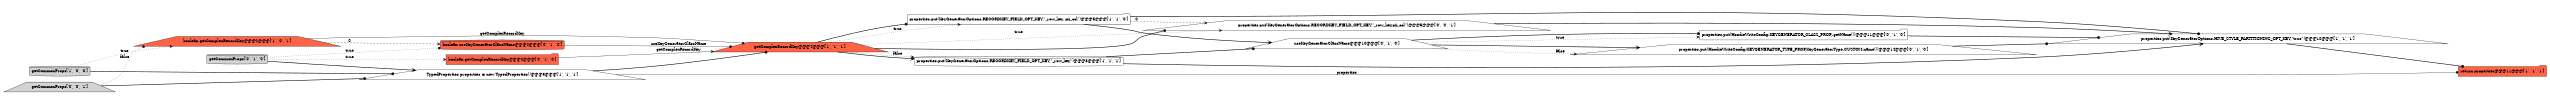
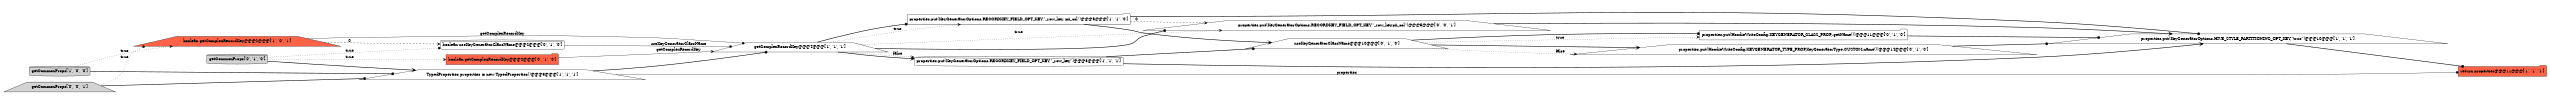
  digraph {
    rankdir=LR
    node [fillcolor=white shape=trapezium style=filled]
    edge [arrowhead=dot style=bold]
    n1 [label="TypedProperties properties = new TypedProperties()@@@3@@@['1', '1', '1']"]
    n2 [fillcolor=tomato label="return properties@@@11@@@['1', '1', '1']" shape=folder]
-   n3 [fillcolor=tomato label="getComplexRecordKey@@@4@@@['1', '1', '1']"]
+   n3 [label="getComplexRecordKey@@@4@@@['1', '1', '1']"]
    n4 [label="properties.put(KeyGeneratorOptions.RECORDKEY_FIELD_OPT_KEY,\"_row_key,pii_col\")@@@5@@@['0', '0', '1']"]
    n5 [label="properties.put(KeyGeneratorOptions.RECORDKEY_FIELD_OPT_KEY,\"_row_key, pii_col\")@@@5@@@['1', '1', '0']" shape=folder]
    n6 [label="properties.put(KeyGeneratorOptions.RECORDKEY_FIELD_OPT_KEY,\"_row_key\")@@@8@@@['1', '1', '1']" shape=cylinder]
    n7 [fillcolor=tomato label="boolean getComplexRecordKey@@@2@@@['0', '1', '0']" shape=folder]
    n8 [label="properties.put(HoodieWriteConfig.KEYGENERATOR_CLASS_PROP,.getName())@@@11@@@['0', '1', '0']" shape=folder]
    n9 [label="properties.put(KeyGeneratorOptions.HIVE_STYLE_PARTITIONING_OPT_KEY,\"true\")@@@10@@@['1', '1', '1']"]
    n10 [fillcolor=lightgray label="getCommonProps['1', '0', '0']" shape=cylinder]
    n11 [fillcolor=tomato label="boolean getComplexRecordKey@@@2@@@['1', '0', '1']"]
-   n12 [fillcolor=tomato label="boolean useKeyGeneratorClassName@@@2@@@['0', '1', '0']" shape=cylinder]
+   n12 [label="boolean useKeyGeneratorClassName@@@2@@@['0', '1', '0']" shape=cylinder]
    n13 [fillcolor=lightgray label="getCommonProps['0', '1', '0']" shape=cylinder]
    n14 [label="useKeyGeneratorClassName@@@10@@@['0', '1', '0']"]
    n15 [label="properties.put(HoodieWriteConfig.KEYGENERATOR_TYPE_PROP,KeyGeneratorType.CUSTOM.name())@@@14@@@['0', '1', '0']"]
    n16 [fillcolor=lightgray label="getCommonProps['0', '0', '1']"]
    n1 -> n2 [label=properties style=solid]
    n1 -> n3
    n3 -> n4 [arrowhead=vee label=true style=dotted]
    n3 -> n4
    n3 -> n5 [arrowhead=vee label=true style=dotted]
    n3 -> n5
    n3 -> n6 [arrowhead=vee label=false style=dotted]
    n3 -> n6 [arrowhead=vee]
    n4 -> n9 [arrowhead=vee]
    n5 -> n4 [arrowhead=vee label=0 style=dashed]
    n5 -> n9
    n5 -> n14 [arrowhead=vee]
    n6 -> n9 [arrowhead=vee]
    n6 -> n14
    n7 -> n3 [arrowhead=vee label=getComplexRecordKey style=solid]
    n8 -> n9
    n9 -> n2
    n10 -> n1
    n10 -> n11 [arrowhead=vee label=true style=dotted]
    n11 -> n3 [label=getComplexRecordKey style=solid]
    n11 -> n12 [arrowhead=vee label=0 style=dashed]
    n12 -> n3 [label=useKeyGeneratorClassName style=solid]
    n13 -> n1 [arrowhead=vee]
    n13 -> n7 [arrowhead=vee label=true style=dotted]
    n13 -> n12 [label=true style=dotted]
    n14 -> n8 [arrowhead=vee label=true style=dotted]
    n14 -> n8
    n14 -> n15 [arrowhead=vee label=false style=dotted]
    n14 -> n15 [arrowhead=vee]
    n15 -> n9
    n16 -> n1
-   n16 -> n11 [label=false style=dotted]
+   n16 -> n11 [label=true style=dotted]
  }
